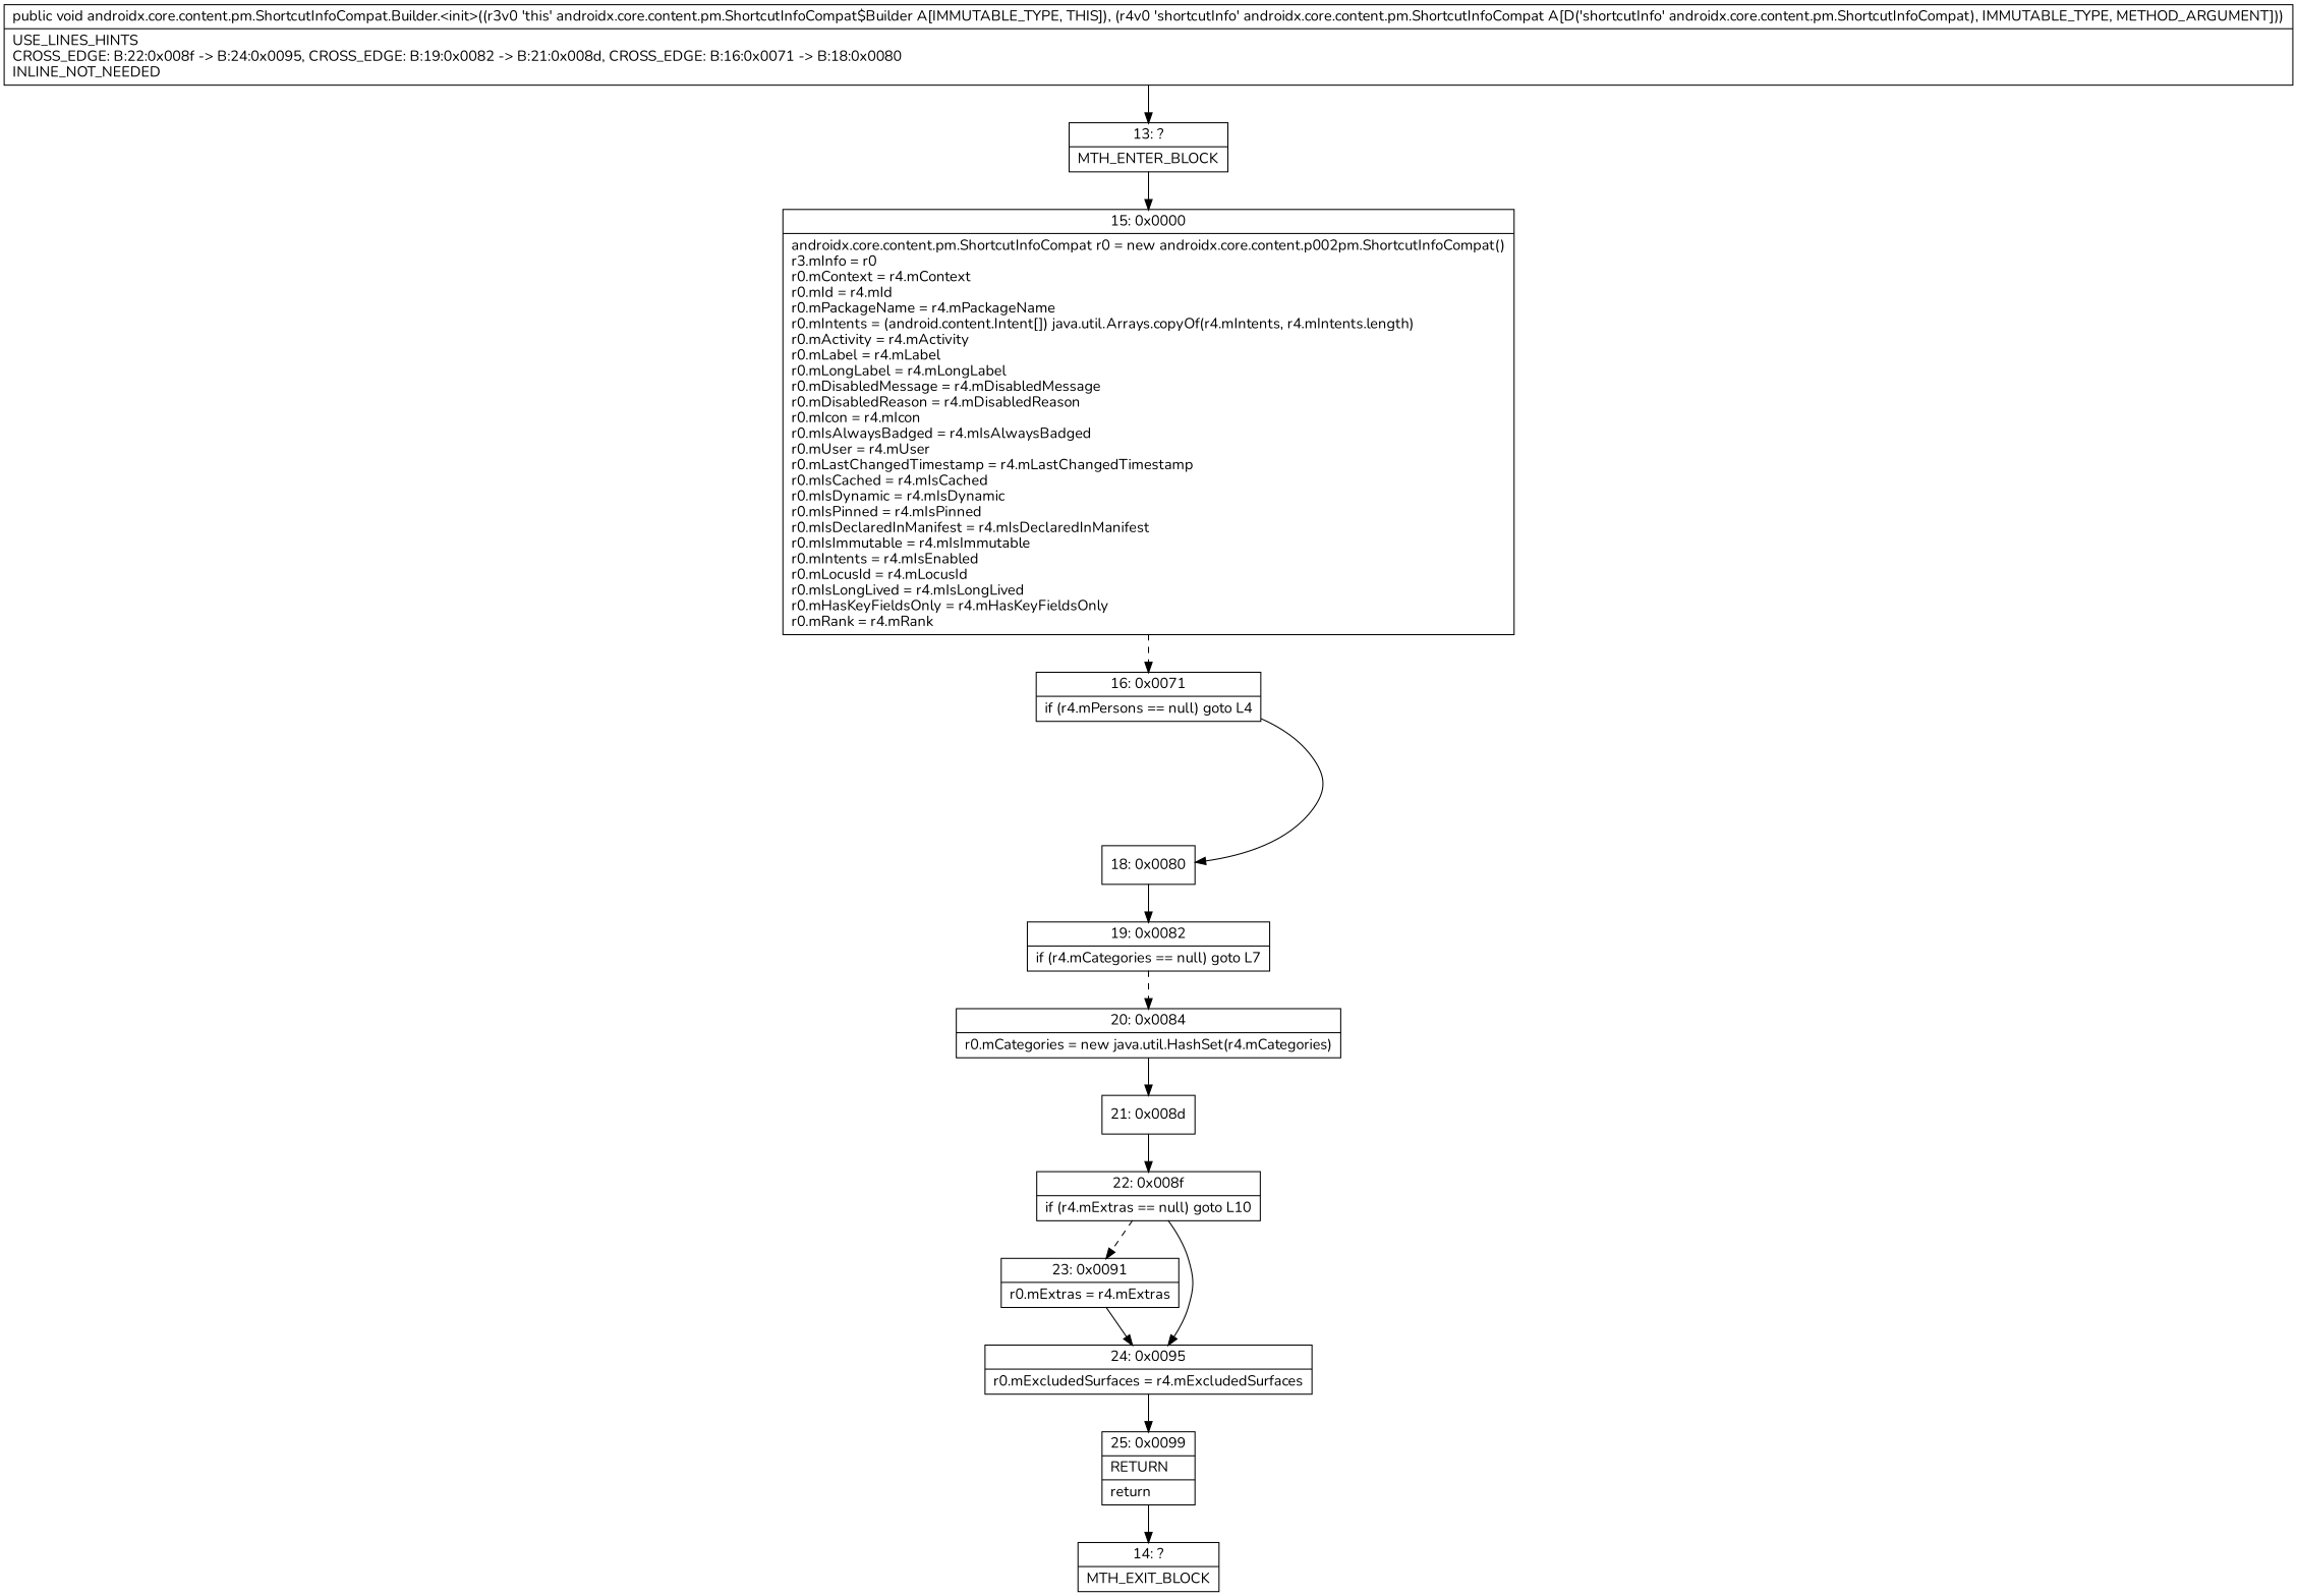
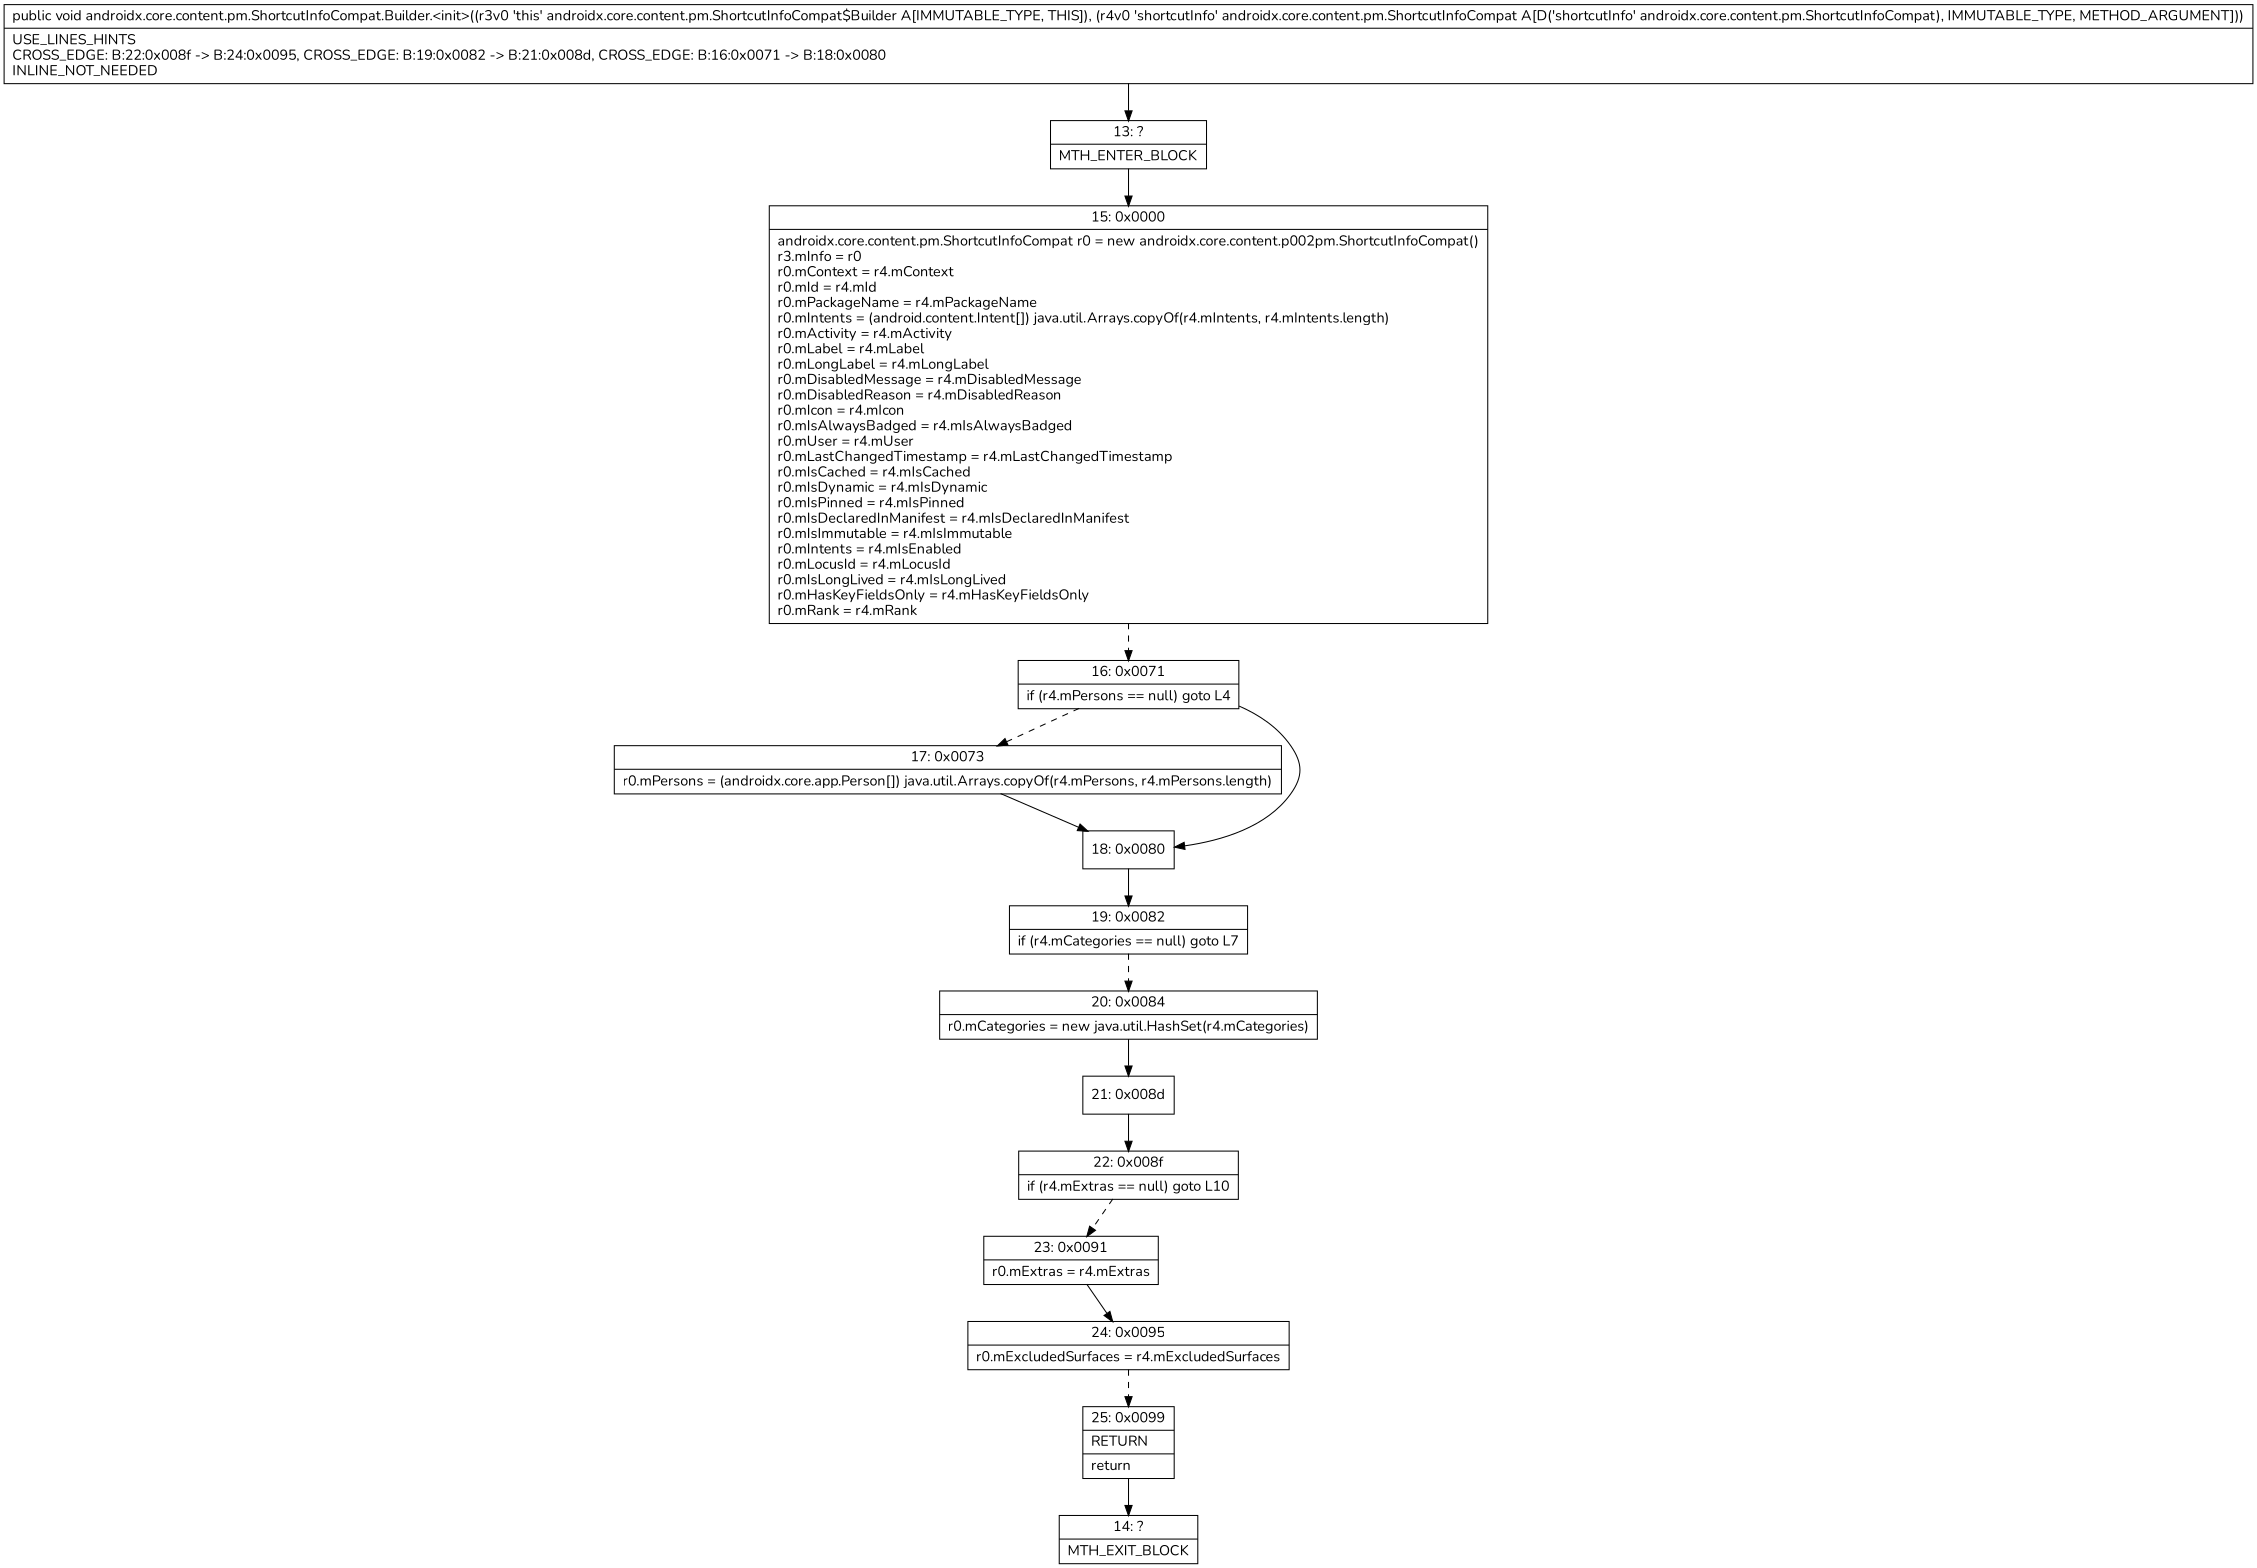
  digraph {
    fontname=Nunito
    node [fontname=Nunito shape=record]
    edge [fontname=Nunito]
    n1 [label="{13\:\ ?|MTH_ENTER_BLOCK\l}"]
    n2 [label="{15\:\ 0x0000|androidx.core.content.pm.ShortcutInfoCompat r0 = new androidx.core.content.p002pm.ShortcutInfoCompat()\lr3.mInfo = r0\lr0.mContext = r4.mContext\lr0.mId = r4.mId\lr0.mPackageName = r4.mPackageName\lr0.mIntents = (android.content.Intent[]) java.util.Arrays.copyOf(r4.mIntents, r4.mIntents.length)\lr0.mActivity = r4.mActivity\lr0.mLabel = r4.mLabel\lr0.mLongLabel = r4.mLongLabel\lr0.mDisabledMessage = r4.mDisabledMessage\lr0.mDisabledReason = r4.mDisabledReason\lr0.mIcon = r4.mIcon\lr0.mIsAlwaysBadged = r4.mIsAlwaysBadged\lr0.mUser = r4.mUser\lr0.mLastChangedTimestamp = r4.mLastChangedTimestamp\lr0.mIsCached = r4.mIsCached\lr0.mIsDynamic = r4.mIsDynamic\lr0.mIsPinned = r4.mIsPinned\lr0.mIsDeclaredInManifest = r4.mIsDeclaredInManifest\lr0.mIsImmutable = r4.mIsImmutable\lr0.mIntents = r4.mIsEnabled\lr0.mLocusId = r4.mLocusId\lr0.mIsLongLived = r4.mIsLongLived\lr0.mHasKeyFieldsOnly = r4.mHasKeyFieldsOnly\lr0.mRank = r4.mRank\l}"]
    n3 [label="{16\:\ 0x0071|if (r4.mPersons == null) goto L4\l}"]
+   n4 [label="{17\:\ 0x0073|r0.mPersons = (androidx.core.app.Person[]) java.util.Arrays.copyOf(r4.mPersons, r4.mPersons.length)\l}"]
    n5 [label="{18\:\ 0x0080}"]
    n6 [label="{19\:\ 0x0082|if (r4.mCategories == null) goto L7\l}"]
    n7 [label="{20\:\ 0x0084|r0.mCategories = new java.util.HashSet(r4.mCategories)\l}"]
    n8 [label="{21\:\ 0x008d}"]
    n9 [label="{22\:\ 0x008f|if (r4.mExtras == null) goto L10\l}"]
    n10 [label="{23\:\ 0x0091|r0.mExtras = r4.mExtras\l}"]
    n11 [label="{24\:\ 0x0095|r0.mExcludedSurfaces = r4.mExcludedSurfaces\l}"]
    n12 [label="{25\:\ 0x0099|RETURN\l|return\l}"]
    n13 [label="{14\:\ ?|MTH_EXIT_BLOCK\l}"]
    n14 [label="{public void androidx.core.content.pm.ShortcutInfoCompat.Builder.\<init\>((r3v0 'this' androidx.core.content.pm.ShortcutInfoCompat$Builder A[IMMUTABLE_TYPE, THIS]), (r4v0 'shortcutInfo' androidx.core.content.pm.ShortcutInfoCompat A[D('shortcutInfo' androidx.core.content.pm.ShortcutInfoCompat), IMMUTABLE_TYPE, METHOD_ARGUMENT]))  | USE_LINES_HINTS\lCROSS_EDGE: B:22:0x008f \-\> B:24:0x0095, CROSS_EDGE: B:19:0x0082 \-\> B:21:0x008d, CROSS_EDGE: B:16:0x0071 \-\> B:18:0x0080\lINLINE_NOT_NEEDED\l}"]
    n1 -> n2
    n2 -> n3 [style=dashed]
+   n3 -> n4 [style=dashed]
    n3 -> n5
+   n4 -> n5
    n5 -> n6
    n6 -> n7 [style=dashed]
    n7 -> n8
    n8 -> n9
    n9 -> n10 [style=dashed]
-   n9 -> n11
    n10 -> n11
-   n11 -> n12
+   n11 -> n12 [style=dashed]
    n12 -> n13
    n14 -> n1
  }
